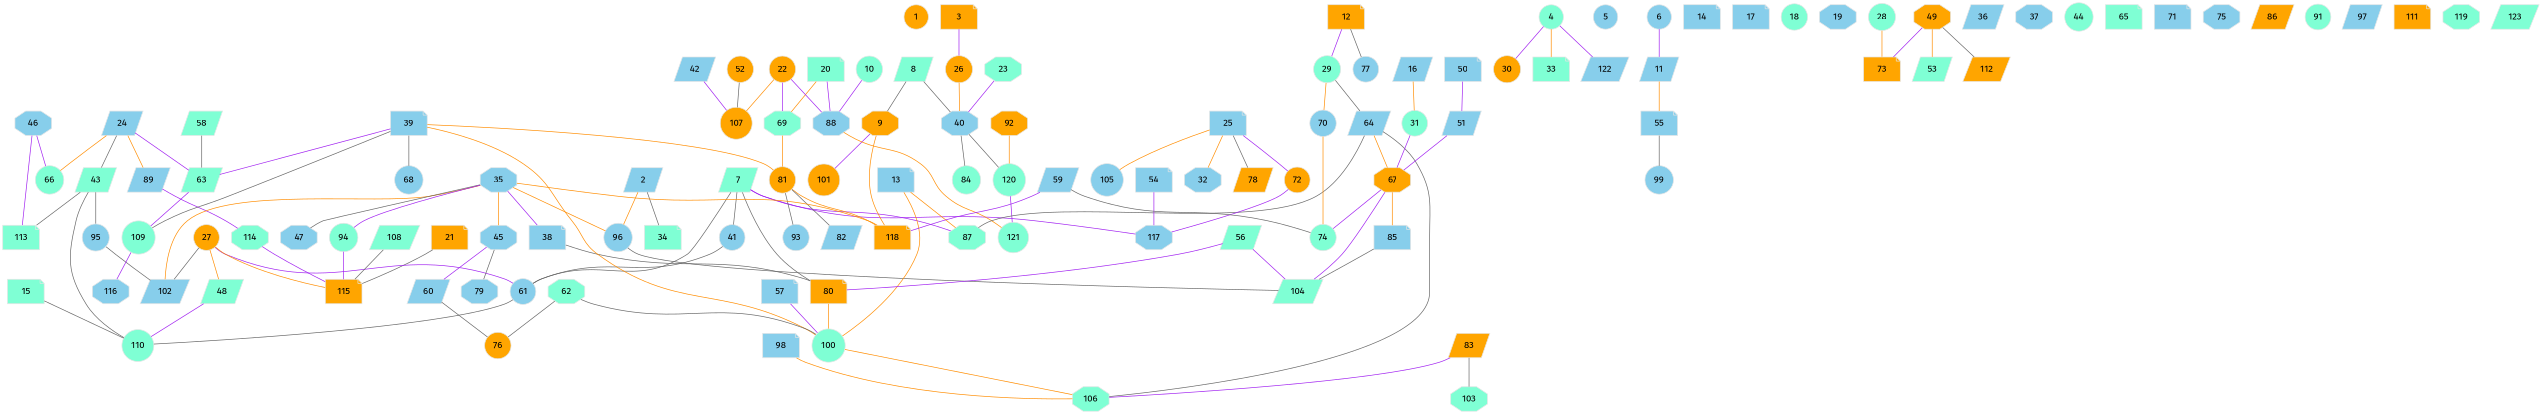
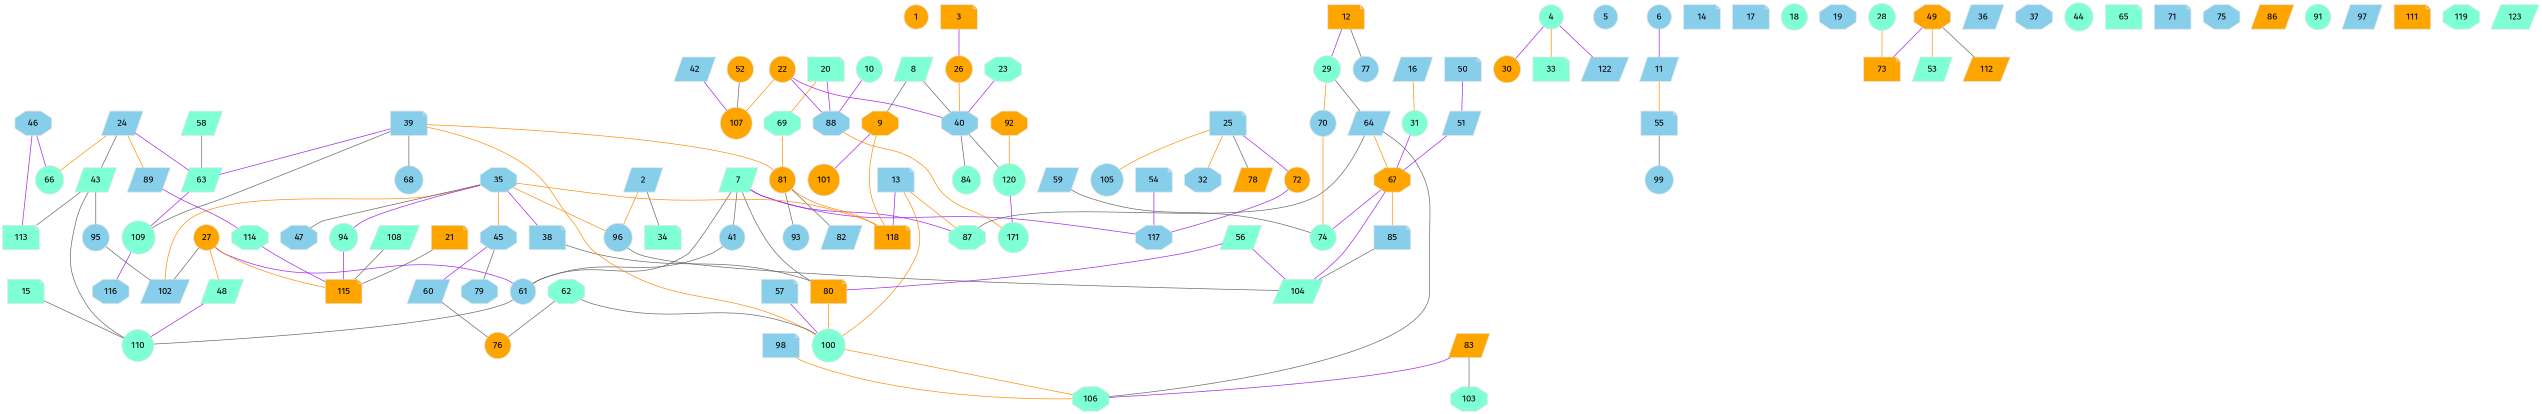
  graph {
    fontname="Fira Sans"
    node [color=gray90 fillcolor=skyblue fontname="Fira Sans" shape=circle style=filled]
    edge [color=purple fontname="Fira Sans"]
    1 [fillcolor=orange]
    2 [shape=parallelogram]
    34 [fillcolor=aquamarine shape=note]
    96
    104 [fillcolor=aquamarine shape=parallelogram]
    3 [fillcolor=orange shape=note]
    26 [fillcolor=orange]
    40 [shape=octagon]
    4 [fillcolor=aquamarine]
    30 [fillcolor=orange]
    33 [fillcolor=aquamarine shape=note]
    122 [shape=parallelogram]
    5
    11 [shape=parallelogram]
    6
    55 [shape=note]
    102 [shape=parallelogram]
    95
    7 [fillcolor=aquamarine shape=parallelogram]
    41
    61
    80 [fillcolor=orange shape=note]
    87 [fillcolor=aquamarine shape=octagon]
    117 [shape=octagon]
    110 [fillcolor=aquamarine]
    100 [fillcolor=aquamarine]
    8 [fillcolor=aquamarine shape=parallelogram]
    9 [fillcolor=orange shape=octagon]
    101 [fillcolor=orange]
    118 [fillcolor=orange shape=note]
    84 [fillcolor=aquamarine]
    120 [fillcolor=aquamarine]
    10 [fillcolor=aquamarine]
    88 [shape=octagon]
-   121 [fillcolor=aquamarine]
+   121 [fillcolor=aquamarine label=171]
    99
    12 [fillcolor=orange shape=note]
    29 [fillcolor=aquamarine]
    77
    64 [shape=parallelogram]
    70
    13 [shape=note]
    106 [fillcolor=aquamarine shape=octagon]
    14 [shape=note]
    15 [fillcolor=aquamarine shape=note]
    16 [shape=parallelogram]
    31 [fillcolor=aquamarine]
    67 [fillcolor=orange shape=octagon]
    17 [shape=note]
    18 [fillcolor=aquamarine]
    19 [shape=octagon]
    20 [fillcolor=aquamarine shape=note]
    69 [fillcolor=aquamarine shape=octagon]
    81 [fillcolor=orange]
    21 [fillcolor=orange shape=note]
    115 [fillcolor=orange shape=note]
    22 [fillcolor=orange]
    107 [fillcolor=orange]
    23 [fillcolor=aquamarine shape=octagon]
    24 [shape=parallelogram]
    43 [fillcolor=aquamarine shape=parallelogram]
    63 [fillcolor=aquamarine shape=parallelogram]
    66 [fillcolor=aquamarine]
    89 [shape=parallelogram]
    113 [fillcolor=aquamarine shape=note]
    109 [fillcolor=aquamarine]
    114 [fillcolor=aquamarine shape=octagon]
    25 [shape=note]
    32 [shape=octagon]
    72 [fillcolor=orange]
    78 [fillcolor=orange shape=parallelogram]
    105
    27 [fillcolor=orange]
    48 [fillcolor=aquamarine shape=parallelogram]
    28 [fillcolor=aquamarine]
    73 [fillcolor=orange shape=note]
    74 [fillcolor=aquamarine]
    85 [shape=note]
    35 [shape=octagon]
    38 [shape=note]
    45 [shape=octagon]
    47 [shape=octagon]
    94 [fillcolor=aquamarine]
    60 [shape=parallelogram]
    79 [shape=octagon]
    36 [shape=parallelogram]
    37 [shape=octagon]
    39 [shape=note]
    68
    82 [shape=parallelogram]
    93
    116 [shape=octagon]
    42 [shape=parallelogram]
    44 [fillcolor=aquamarine]
    76 [fillcolor=orange]
    46 [shape=octagon]
    49 [fillcolor=orange shape=octagon]
    53 [fillcolor=aquamarine shape=parallelogram]
    112 [fillcolor=orange shape=parallelogram]
    50 [shape=note]
    51 [shape=parallelogram]
    52 [fillcolor=orange]
    54 [shape=note]
    56 [fillcolor=aquamarine shape=parallelogram]
    57 [shape=note]
    58 [fillcolor=aquamarine shape=parallelogram]
    59 [shape=parallelogram]
    62 [fillcolor=aquamarine shape=octagon]
    65 [fillcolor=aquamarine shape=note]
    71 [shape=note]
    75 [shape=octagon]
    83 [fillcolor=orange shape=parallelogram]
    103 [fillcolor=aquamarine shape=octagon]
    86 [fillcolor=orange shape=parallelogram]
    91 [fillcolor=aquamarine]
    92 [fillcolor=orange shape=octagon]
    97 [shape=parallelogram]
    98 [shape=note]
    108 [fillcolor=aquamarine shape=parallelogram]
    111 [fillcolor=orange shape=note]
    119 [fillcolor=aquamarine shape=octagon]
    123 [fillcolor=aquamarine shape=parallelogram]
    2 -- 34 [color=gray40]
    2 -- 96 [color=darkorange]
    96 -- 104 [color=gray40]
    3 -- 26
    26 -- 40 [color=darkorange]
    40 -- 84 [color=gray40]
    40 -- 120 [color=gray40]
    4 -- 30
    4 -- 33 [color=darkorange]
    4 -- 122
    11 -- 55 [color=darkorange]
    6 -- 11
    55 -- 99 [color=gray40]
    95 -- 102 [color=gray40]
    7 -- 41 [color=gray40]
    7 -- 61 [color=gray40]
    7 -- 80 [color=gray40]
    7 -- 87
    7 -- 117
    41 -- 61 [color=gray40]
    61 -- 110 [color=gray40]
    80 -- 100 [color=darkorange]
    100 -- 106 [color=darkorange]
    8 -- 40 [color=gray40]
    8 -- 9 [color=gray40]
    9 -- 101
    9 -- 118 [color=darkorange]
    120 -- 121
    10 -- 88
    88 -- 121 [color=darkorange]
    12 -- 29
    12 -- 77 [color=gray40]
    29 -- 64 [color=gray40]
    29 -- 70 [color=darkorange]
    64 -- 87 [color=gray40]
    64 -- 106 [color=gray40]
    64 -- 67 [color=darkorange]
    70 -- 74 [color=darkorange]
    13 -- 87 [color=darkorange]
    13 -- 100 [color=darkorange]
    15 -- 110 [color=gray40]
    16 -- 31 [color=darkorange]
    31 -- 67
    67 -- 104
    67 -- 74
    67 -- 85 [color=darkorange]
    20 -- 88
    20 -- 69 [color=darkorange]
    69 -- 81 [color=darkorange]
    81 -- 118 [color=darkorange]
    81 -- 82 [color=gray40]
    81 -- 93 [color=gray40]
    21 -- 115 [color=gray40]
-   22 -- 69
+   22 -- 40
    22 -- 88
    22 -- 107 [color=darkorange]
    23 -- 40
    24 -- 43 [color=gray40]
    24 -- 63
    24 -- 66 [color=darkorange]
    24 -- 89 [color=darkorange]
    43 -- 95 [color=gray40]
    43 -- 110 [color=gray40]
    43 -- 113 [color=gray40]
    63 -- 109
    89 -- 114
    109 -- 116
    114 -- 115
    25 -- 32 [color=darkorange]
    25 -- 72
    25 -- 78 [color=gray40]
    25 -- 105 [color=darkorange]
    72 -- 117
    27 -- 102 [color=gray40]
    27 -- 61
    27 -- 115 [color=darkorange]
    27 -- 48 [color=darkorange]
    48 -- 110
    28 -- 73 [color=darkorange]
    85 -- 104 [color=gray40]
    35 -- 96 [color=darkorange]
    35 -- 102 [color=darkorange]
    35 -- 118 [color=darkorange]
    35 -- 38
    35 -- 45 [color=darkorange]
    35 -- 47 [color=gray40]
    35 -- 94
    38 -- 80 [color=gray40]
    45 -- 60
    45 -- 79 [color=gray40]
    94 -- 115
    60 -- 76 [color=gray40]
    39 -- 100 [color=darkorange]
    39 -- 81 [color=darkorange]
    39 -- 63
    39 -- 109 [color=gray40]
    39 -- 68 [color=gray40]
    42 -- 107
    46 -- 66
    46 -- 113
    49 -- 73
    49 -- 53 [color=darkorange]
    49 -- 112 [color=gray40]
    50 -- 51
    51 -- 67
    52 -- 107 [color=gray40]
    54 -- 117
    56 -- 104
    56 -- 80
    57 -- 100
    58 -- 63 [color=gray40]
-   59 -- 118
+   13 -- 118
    59 -- 74 [color=gray40]
    62 -- 100 [color=gray40]
    62 -- 76 [color=gray40]
    83 -- 106
    83 -- 103 [color=gray40]
    92 -- 120 [color=darkorange]
    98 -- 106 [color=darkorange]
    108 -- 115 [color=gray40]
  }
